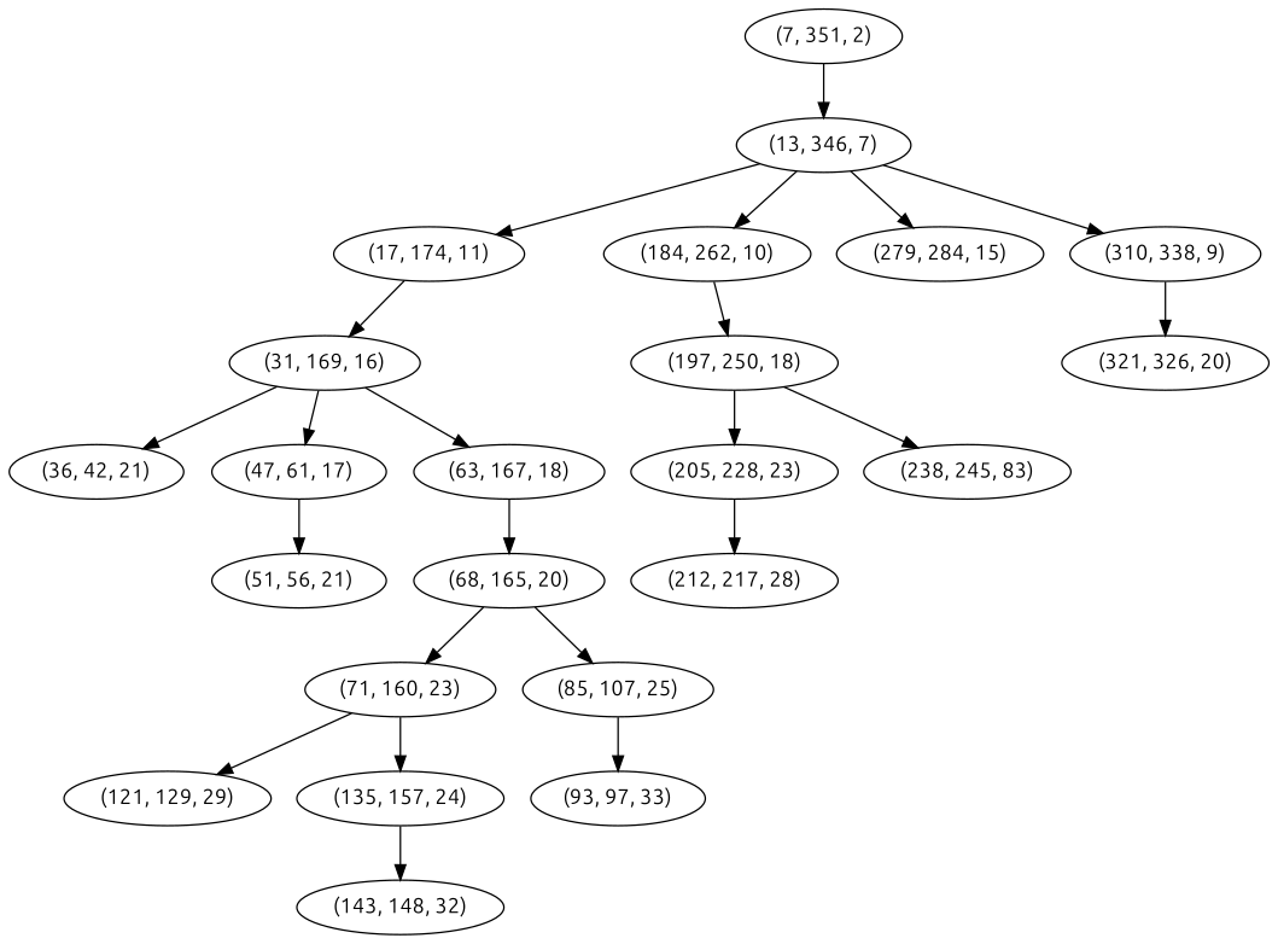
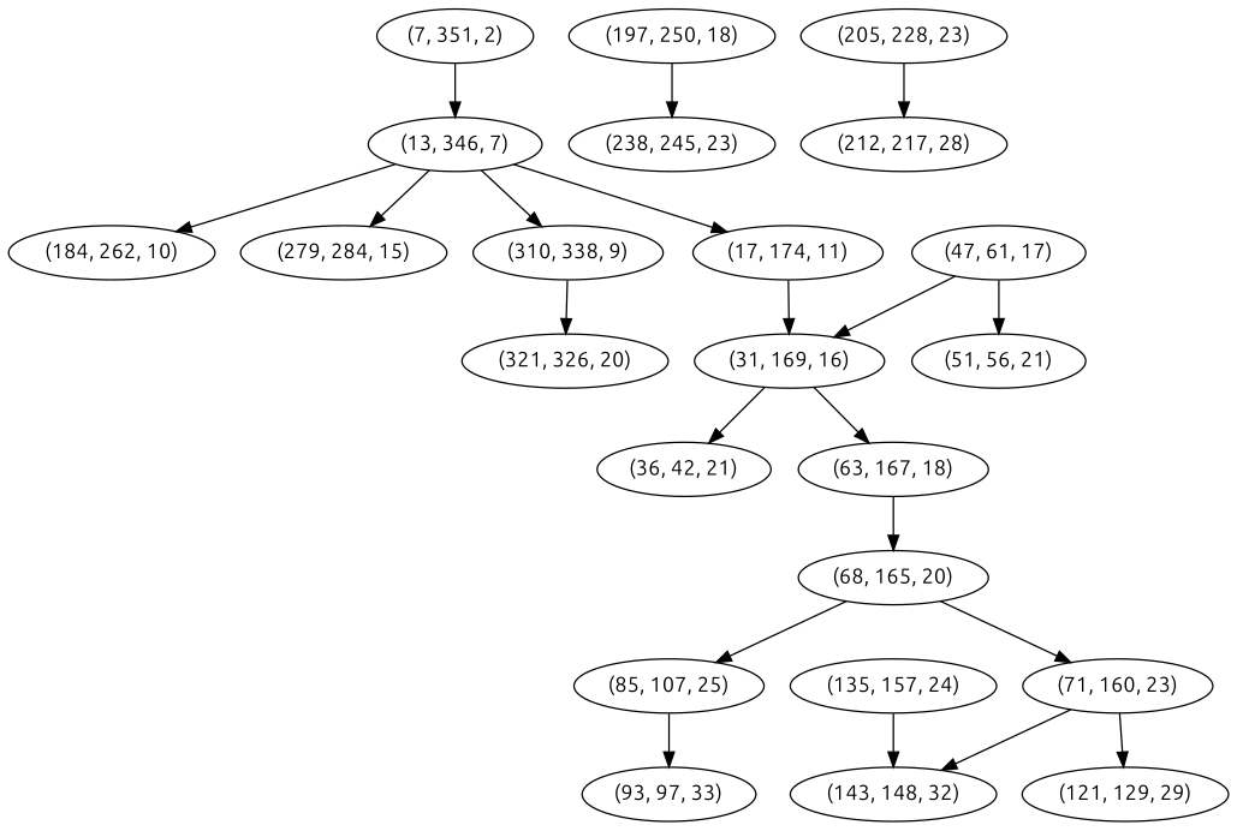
  digraph {
    fontname=Ubuntu
    node [fontname=Ubuntu]
    edge [fontname=Ubuntu]
    "(7, 351, 2)"
    "(13, 346, 7)"
    "(17, 174, 11)"
    n4 [label="(184, 262, 10)"]
    "(279, 284, 15)"
    "(310, 338, 9)"
    "(31, 169, 16)"
    "(197, 250, 18)"
    "(321, 326, 20)"
    "(36, 42, 21)"
    "(47, 61, 17)"
    "(63, 167, 18)"
    "(51, 56, 21)"
    "(68, 165, 20)"
    "(71, 160, 23)"
    "(85, 107, 25)"
    "(121, 129, 29)"
    "(135, 157, 24)"
    "(93, 97, 33)"
    "(143, 148, 32)"
    "(205, 228, 23)"
-   "(238, 245, 23)" [label="(238, 245, 83)"]
+   "(238, 245, 23)"
    "(212, 217, 28)"
    "(7, 351, 2)" -> "(13, 346, 7)"
    "(13, 346, 7)" -> "(17, 174, 11)"
    "(13, 346, 7)" -> n4
    "(13, 346, 7)" -> "(279, 284, 15)"
    "(13, 346, 7)" -> "(310, 338, 9)"
    "(17, 174, 11)" -> "(31, 169, 16)"
-   n4 -> "(197, 250, 18)"
    "(310, 338, 9)" -> "(321, 326, 20)"
    "(31, 169, 16)" -> "(36, 42, 21)"
-   "(31, 169, 16)" -> "(47, 61, 17)"
+   "(47, 61, 17)" -> "(31, 169, 16)"
    "(31, 169, 16)" -> "(63, 167, 18)"
-   "(197, 250, 18)" -> "(205, 228, 23)"
    "(197, 250, 18)" -> "(238, 245, 23)"
    "(47, 61, 17)" -> "(51, 56, 21)"
    "(63, 167, 18)" -> "(68, 165, 20)"
    "(68, 165, 20)" -> "(71, 160, 23)"
    "(68, 165, 20)" -> "(85, 107, 25)"
    "(71, 160, 23)" -> "(121, 129, 29)"
-   "(71, 160, 23)" -> "(135, 157, 24)"
+   "(71, 160, 23)" -> "(143, 148, 32)"
    "(85, 107, 25)" -> "(93, 97, 33)"
    "(135, 157, 24)" -> "(143, 148, 32)"
    "(205, 228, 23)" -> "(212, 217, 28)"
  }
